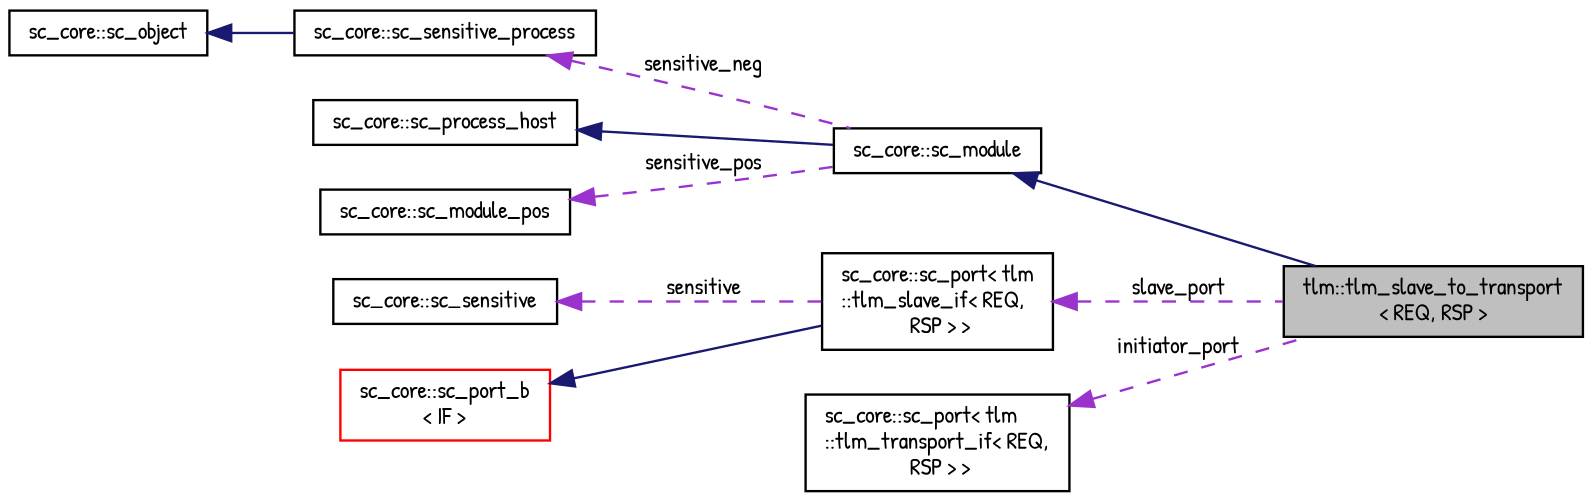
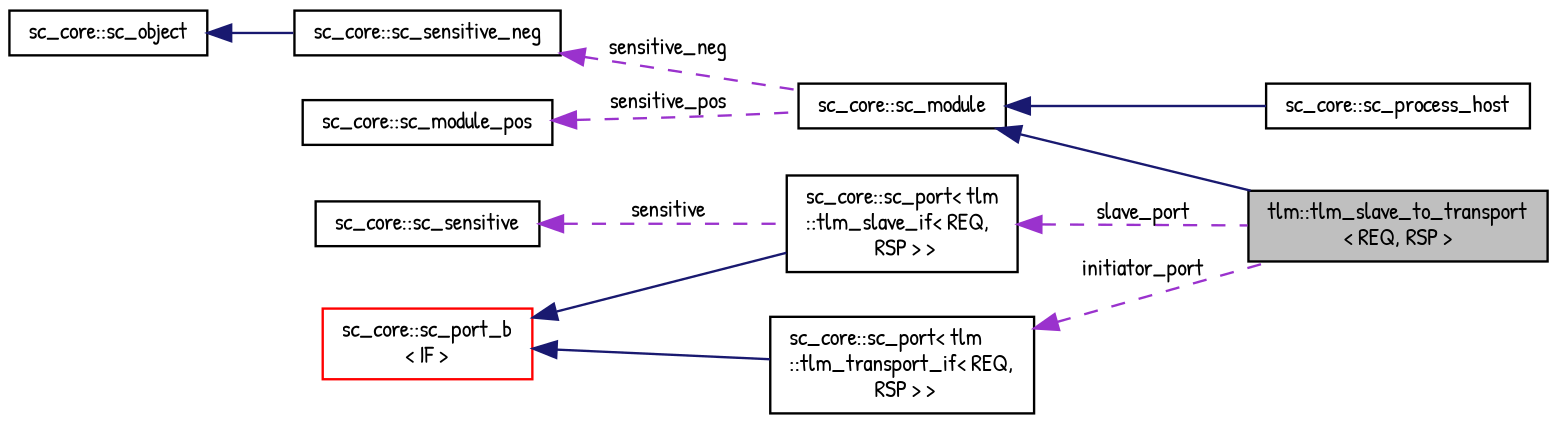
  digraph {
    fontname="Patrick Hand"
    rankdir=LR
    node [color=black fillcolor=white fontname="Patrick Hand" fontsize=10 shape=record style=filled]
    edge [color=midnightblue dir=back fontname="Patrick Hand" fontsize=10 labelfontname=FreeSans labelfontsize=10 style=solid]
    n1 [fillcolor=grey75 fontcolor=black height=0.2 label="tlm::tlm_slave_to_transport\l\< REQ, RSP \>" width=0.4]
    n2 [height=0.2 label="sc_core::sc_module" width=0.4]
    n3 [height=0.2 label="sc_core::sc_object" width=0.4]
-   n4 [height=0.2 label="sc_core::sc_sensitive_process" width=0.4]
+   n4 [height=0.2 label="sc_core::sc_sensitive_neg" width=0.4]
    n5 [height=0.2 label="sc_core::sc_process_host" width=0.4]
    n6 [height=0.2 label="sc_core::sc_sensitive" width=0.4]
    n7 [height=0.2 label="sc_core::sc_port\< tlm\l::tlm_slave_if\< REQ,\l RSP \> \>" width=0.4]
    n8 [height=0.2 label="sc_core::sc_module_pos" width=0.4]
    n9 [height=0.2 label="sc_core::sc_port\< tlm\l::tlm_transport_if\< REQ,\l RSP \> \>" width=0.4]
    n10 [color=red height=0.2 label="sc_core::sc_port_b\l\< IF \>" width=0.4]
    n2 -> n1
    n3 -> n4
    n4 -> n2 [color=darkorchid3 label=" sensitive_neg" style=dashed]
-   n5 -> n2
+   n2 -> n5
    n6 -> n7 [color=darkorchid3 label=" sensitive" style=dashed]
    n7 -> n1 [color=darkorchid3 label=" slave_port" style=dashed]
    n8 -> n2 [color=darkorchid3 label=" sensitive_pos" style=dashed]
    n9 -> n1 [color=darkorchid3 label=" initiator_port" style=dashed]
    n10 -> n7
+   n10 -> n9
  }
